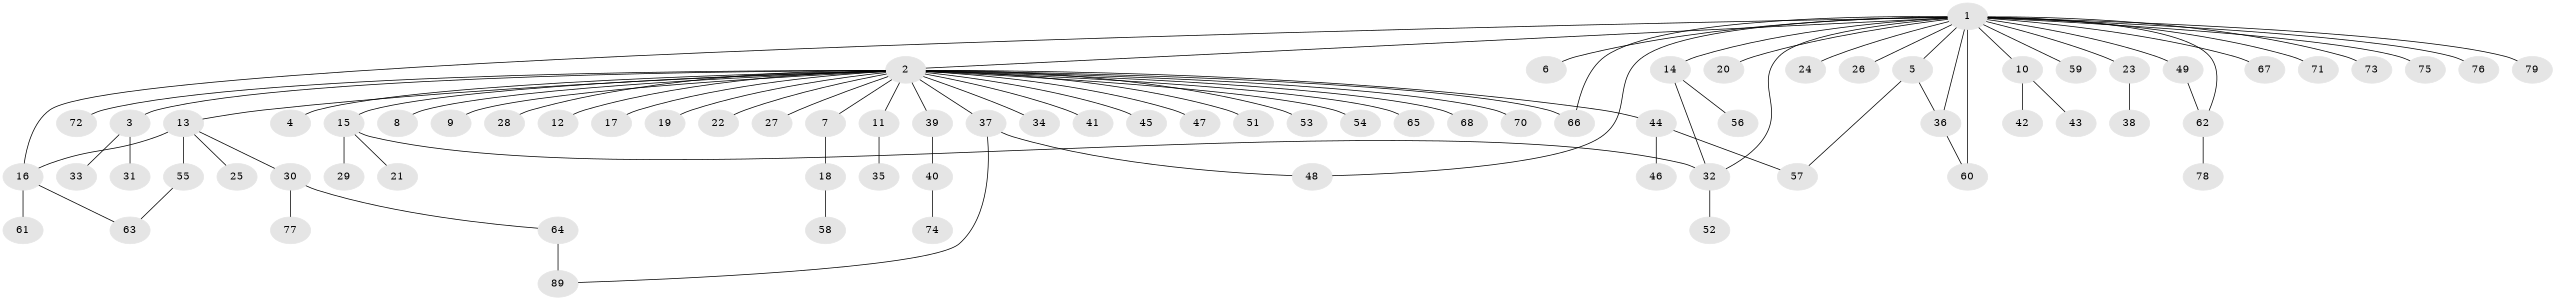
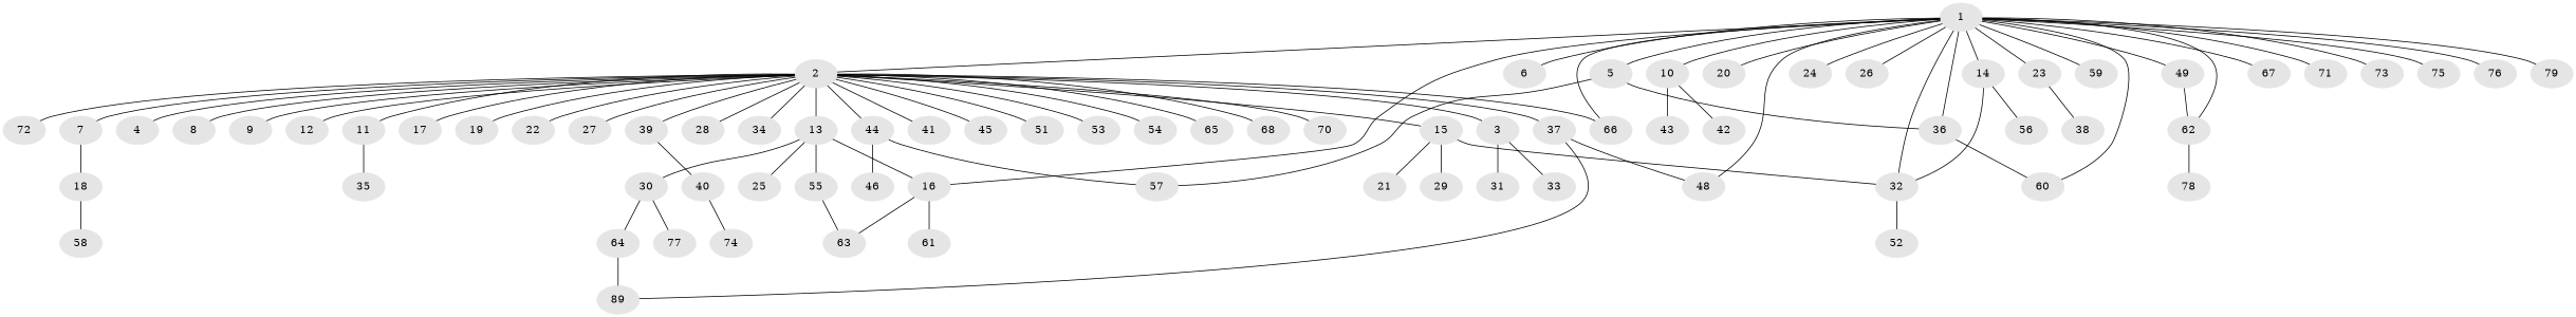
  graph {
    node [color=gray90 style=filled]
    edge [weight=1.0]
    1
    2
    5
    6
    10
    14
    16
    20
    23
    24
    26
    32
    36
    48
    49
    59
    60
    62
    66
    67
    71
    73
    75
    76
    79
    3
    4
    7
    8
    9
    11
    12
    13
    15
    17
    19
    22
    27
    28
    34
    37
    39
    41
    44
    45
-   47
    51
    53
    54
    65
    68
    70
    72
    57
    42
    43
    56
    61
    63
    38
    52
    78
    31
    33
    18
    35
    25
    30
    55
    21
    29
    n72 [label=89]
    40
    46
    58
    64
    77
    74
    1 -- 2
    1 -- 5
    1 -- 6
    1 -- 10
    1 -- 14
    1 -- 16
    1 -- 20
    1 -- 23
    1 -- 24
    1 -- 26
    1 -- 32
    1 -- 36
    1 -- 48
    1 -- 49
    1 -- 59
    1 -- 60
    1 -- 62
    1 -- 66
    1 -- 67
    1 -- 71
    1 -- 73
    1 -- 75
    1 -- 76
    1 -- 79
    2 -- 66
    2 -- 3
    2 -- 4
    2 -- 7
    2 -- 8
    2 -- 9
    2 -- 11
    2 -- 12
    2 -- 13
    2 -- 15
    2 -- 17
    2 -- 19
    2 -- 22
    2 -- 27
    2 -- 28
    2 -- 34
    2 -- 37
    2 -- 39
    2 -- 41
    2 -- 44
    2 -- 45
-   2 -- 47
    2 -- 51
    2 -- 53
    2 -- 54
    2 -- 65
    2 -- 68
    2 -- 70
    2 -- 72
    5 -- 36
    5 -- 57
    10 -- 42
    10 -- 43
    14 -- 32
    14 -- 56
    16 -- 61
    16 -- 63
    23 -- 38
    32 -- 52
    36 -- 60
    49 -- 62
    62 -- 78
    3 -- 31 [weight=3.0]
    3 -- 33
    7 -- 18
    11 -- 35
    13 -- 16
    13 -- 25
    13 -- 30
    13 -- 55 [weight=3.0]
    15 -- 32
    15 -- 21
    15 -- 29 [weight=5.0]
    37 -- 48
    37 -- n72
    39 -- 40
    44 -- 57
    44 -- 46 [weight=2.0]
    18 -- 58
    30 -- 64
    30 -- 77
    55 -- 63
    40 -- 74
    64 -- n72 [weight=2.0]
  }
